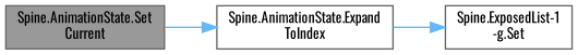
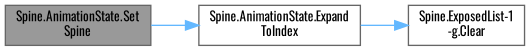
  digraph {
    fontname=Oswald
    rankdir=LR
    node [color=grey40 fillcolor=white fontname=Oswald fontsize=10 shape=box style=filled]
    edge [color=steelblue1 fontname=Oswald fontsize=10 labelfontname=Helvetica labelfontsize=10 style=solid]
-   n1 [color=gray40 fillcolor=grey60 fontcolor=black height=0.2 label="Spine.AnimationState.Set\lCurrent" width=0.4]
+   n1 [color=gray40 fillcolor=grey60 fontcolor=black height=0.2 label="Spine.AnimationState.Set\lSpine" width=0.4]
    n2 [height=0.2 label="Spine.AnimationState.Expand\lToIndex" width=0.4]
-   n3 [height=0.2 label="Spine.ExposedList-1\l-g.Set" width=0.4]
+   n3 [height=0.2 label="Spine.ExposedList-1\l-g.Clear" width=0.4]
    n1 -> n2
    n2 -> n3
  }
